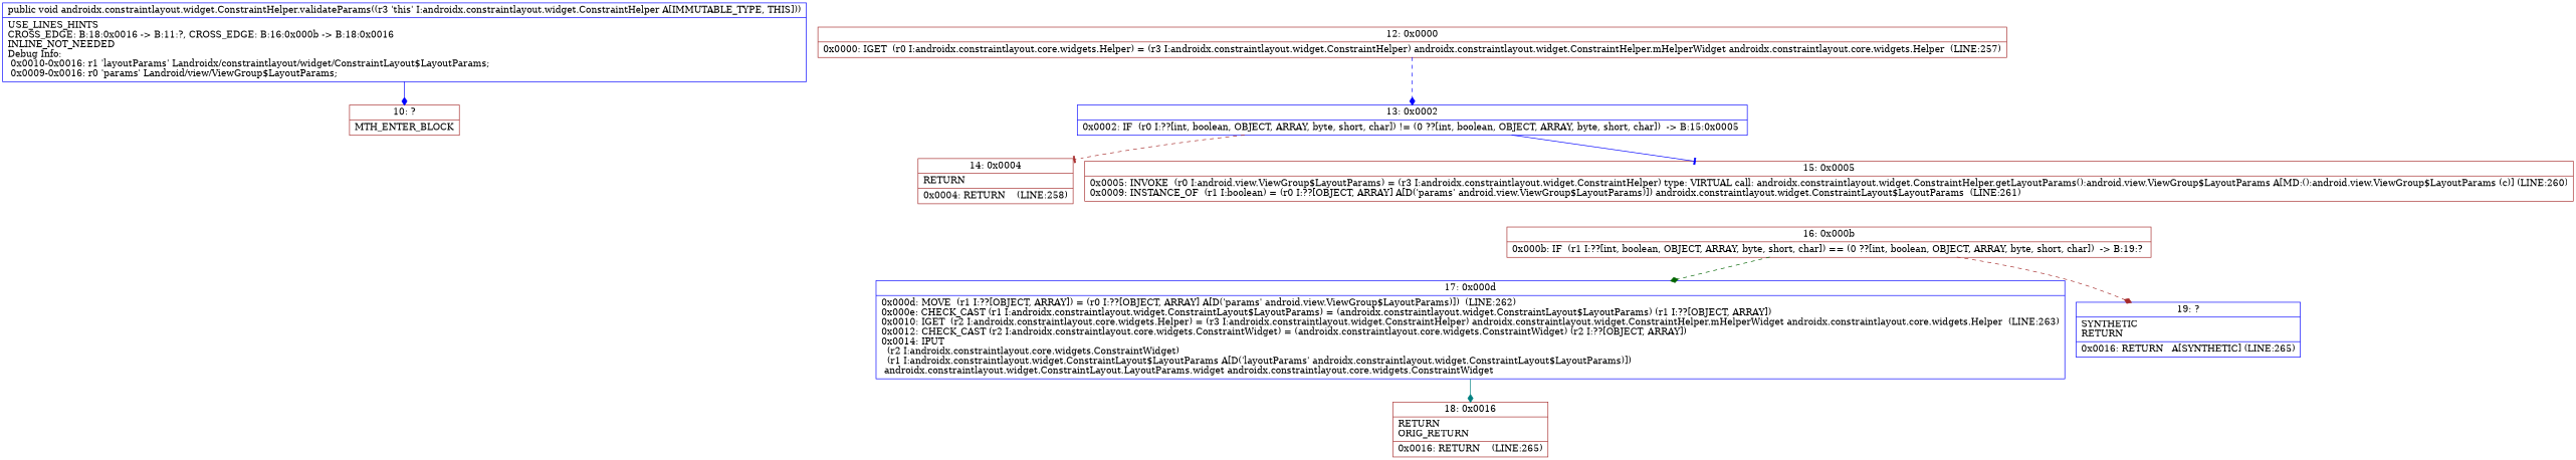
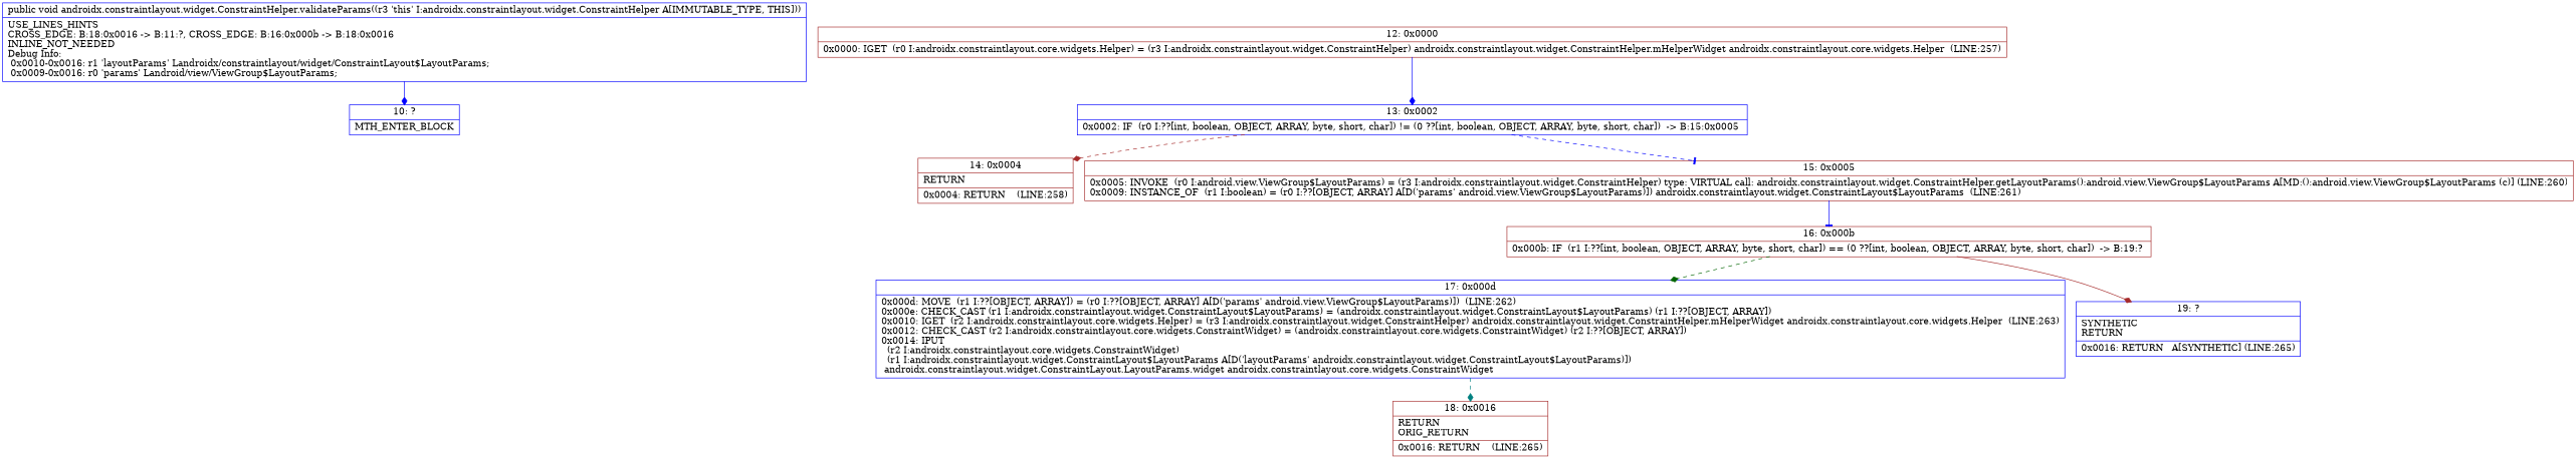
  digraph {
    node [color=blue shape=record]
    edge [arrowhead=diamond color=blue]
-   n1 [color=brown label="{10\:\ ?|MTH_ENTER_BLOCK\l}"]
+   n1 [label="{10\:\ ?|MTH_ENTER_BLOCK\l}"]
    n2 [color=brown label="{12\:\ 0x0000|0x0000: IGET  (r0 I:androidx.constraintlayout.core.widgets.Helper) = (r3 I:androidx.constraintlayout.widget.ConstraintHelper) androidx.constraintlayout.widget.ConstraintHelper.mHelperWidget androidx.constraintlayout.core.widgets.Helper  (LINE:257)\l}"]
    n3 [label="{13\:\ 0x0002|0x0002: IF  (r0 I:??[int, boolean, OBJECT, ARRAY, byte, short, char]) != (0 ??[int, boolean, OBJECT, ARRAY, byte, short, char])  \-\> B:15:0x0005 \l}"]
    n4 [color=brown label="{14\:\ 0x0004|RETURN\l|0x0004: RETURN    (LINE:258)\l}"]
    n5 [color=brown label="{15\:\ 0x0005|0x0005: INVOKE  (r0 I:android.view.ViewGroup$LayoutParams) = (r3 I:androidx.constraintlayout.widget.ConstraintHelper) type: VIRTUAL call: androidx.constraintlayout.widget.ConstraintHelper.getLayoutParams():android.view.ViewGroup$LayoutParams A[MD:():android.view.ViewGroup$LayoutParams (c)] (LINE:260)\l0x0009: INSTANCE_OF  (r1 I:boolean) = (r0 I:??[OBJECT, ARRAY] A[D('params' android.view.ViewGroup$LayoutParams)]) androidx.constraintlayout.widget.ConstraintLayout$LayoutParams  (LINE:261)\l}"]
    n6 [color=brown label="{16\:\ 0x000b|0x000b: IF  (r1 I:??[int, boolean, OBJECT, ARRAY, byte, short, char]) == (0 ??[int, boolean, OBJECT, ARRAY, byte, short, char])  \-\> B:19:? \l}"]
    n7 [label="{17\:\ 0x000d|0x000d: MOVE  (r1 I:??[OBJECT, ARRAY]) = (r0 I:??[OBJECT, ARRAY] A[D('params' android.view.ViewGroup$LayoutParams)])  (LINE:262)\l0x000e: CHECK_CAST (r1 I:androidx.constraintlayout.widget.ConstraintLayout$LayoutParams) = (androidx.constraintlayout.widget.ConstraintLayout$LayoutParams) (r1 I:??[OBJECT, ARRAY]) \l0x0010: IGET  (r2 I:androidx.constraintlayout.core.widgets.Helper) = (r3 I:androidx.constraintlayout.widget.ConstraintHelper) androidx.constraintlayout.widget.ConstraintHelper.mHelperWidget androidx.constraintlayout.core.widgets.Helper  (LINE:263)\l0x0012: CHECK_CAST (r2 I:androidx.constraintlayout.core.widgets.ConstraintWidget) = (androidx.constraintlayout.core.widgets.ConstraintWidget) (r2 I:??[OBJECT, ARRAY]) \l0x0014: IPUT  \l  (r2 I:androidx.constraintlayout.core.widgets.ConstraintWidget)\l  (r1 I:androidx.constraintlayout.widget.ConstraintLayout$LayoutParams A[D('layoutParams' androidx.constraintlayout.widget.ConstraintLayout$LayoutParams)])\l androidx.constraintlayout.widget.ConstraintLayout.LayoutParams.widget androidx.constraintlayout.core.widgets.ConstraintWidget \l}"]
    n8 [label="{19\:\ ?|SYNTHETIC\lRETURN\l|0x0016: RETURN   A[SYNTHETIC] (LINE:265)\l}"]
    n9 [color=brown label="{18\:\ 0x0016|RETURN\lORIG_RETURN\l|0x0016: RETURN    (LINE:265)\l}"]
    n10 [label="{public void androidx.constraintlayout.widget.ConstraintHelper.validateParams((r3 'this' I:androidx.constraintlayout.widget.ConstraintHelper A[IMMUTABLE_TYPE, THIS]))  | USE_LINES_HINTS\lCROSS_EDGE: B:18:0x0016 \-\> B:11:?, CROSS_EDGE: B:16:0x000b \-\> B:18:0x0016\lINLINE_NOT_NEEDED\lDebug Info:\l  0x0010\-0x0016: r1 'layoutParams' Landroidx\/constraintlayout\/widget\/ConstraintLayout$LayoutParams;\l  0x0009\-0x0016: r0 'params' Landroid\/view\/ViewGroup$LayoutParams;\l}"]
-   n2 -> n3 [style=dashed]
-   n3 -> n4 [arrowhead=tee color=brown style=dashed]
-   n3 -> n5 [arrowhead=tee]
+   n2 -> n3
+   n3 -> n4 [color=brown style=dashed]
+   n3 -> n5 [arrowhead=tee style=dashed]
+   n5 -> n6 [arrowhead=tee]
    n6 -> n7 [color=darkgreen style=dashed]
-   n6 -> n8 [color=brown style=dashed]
-   n7 -> n9 [color=teal]
+   n6 -> n8 [color=brown]
+   n7 -> n9 [color=teal style=dashed]
    n10 -> n1
  }
